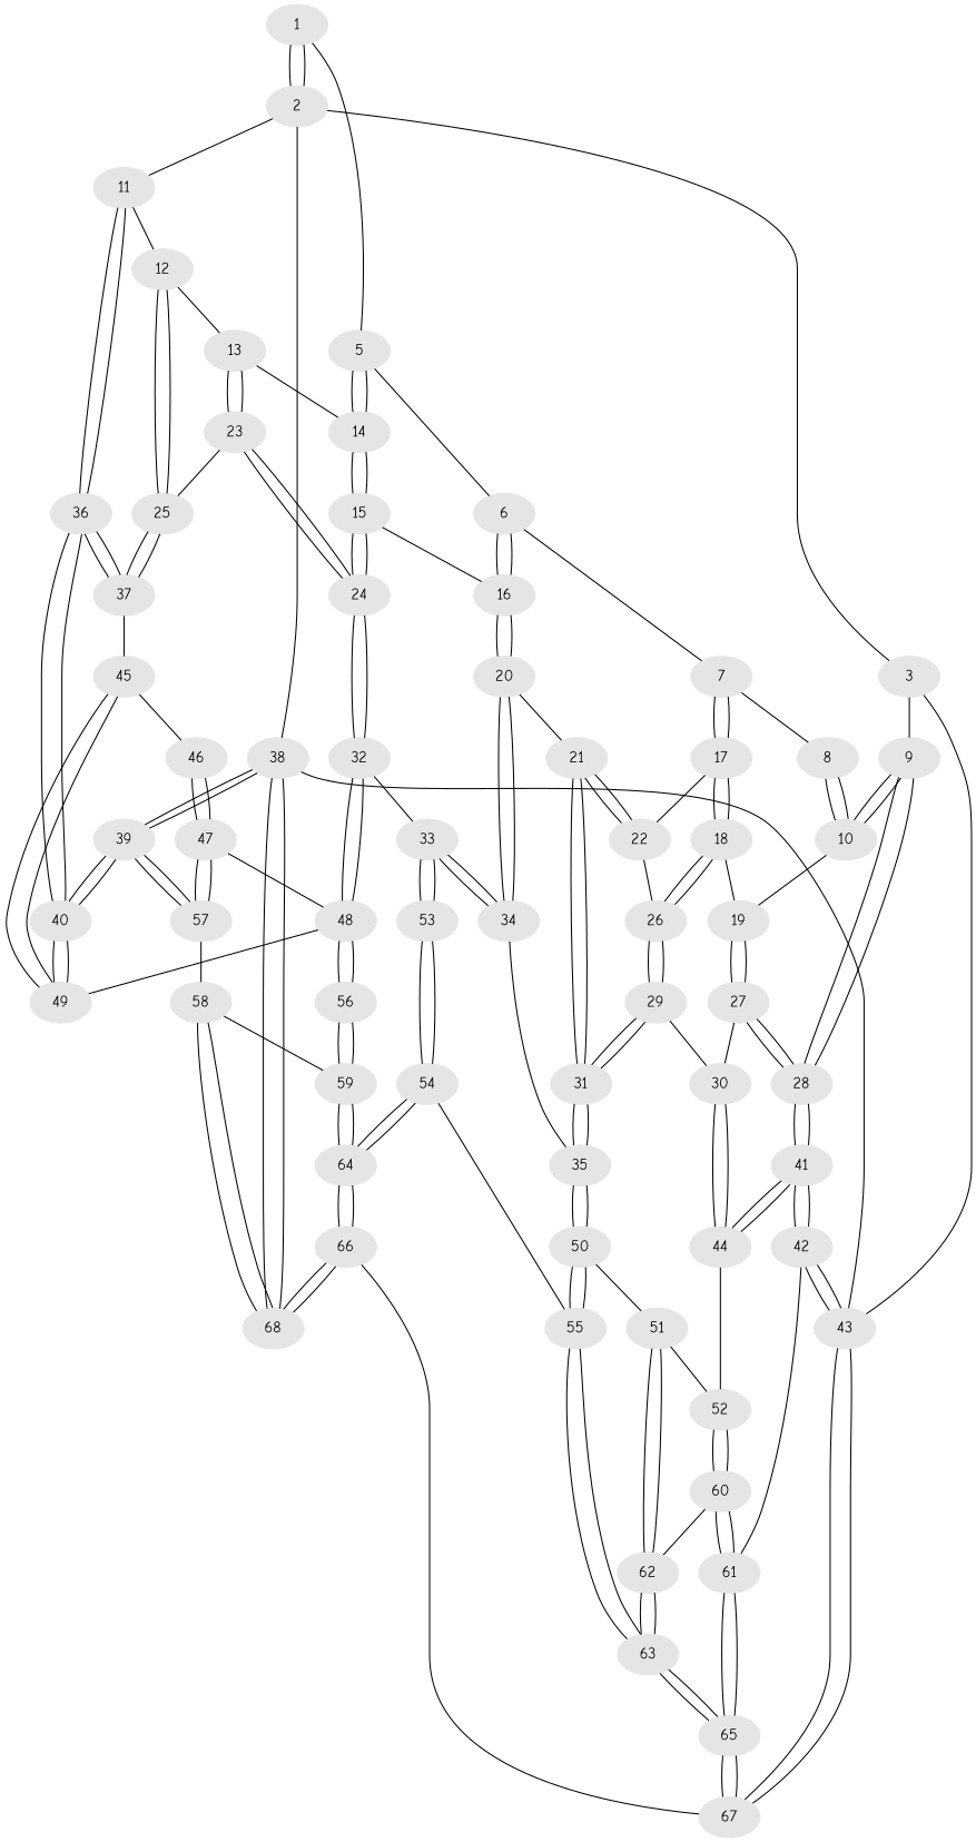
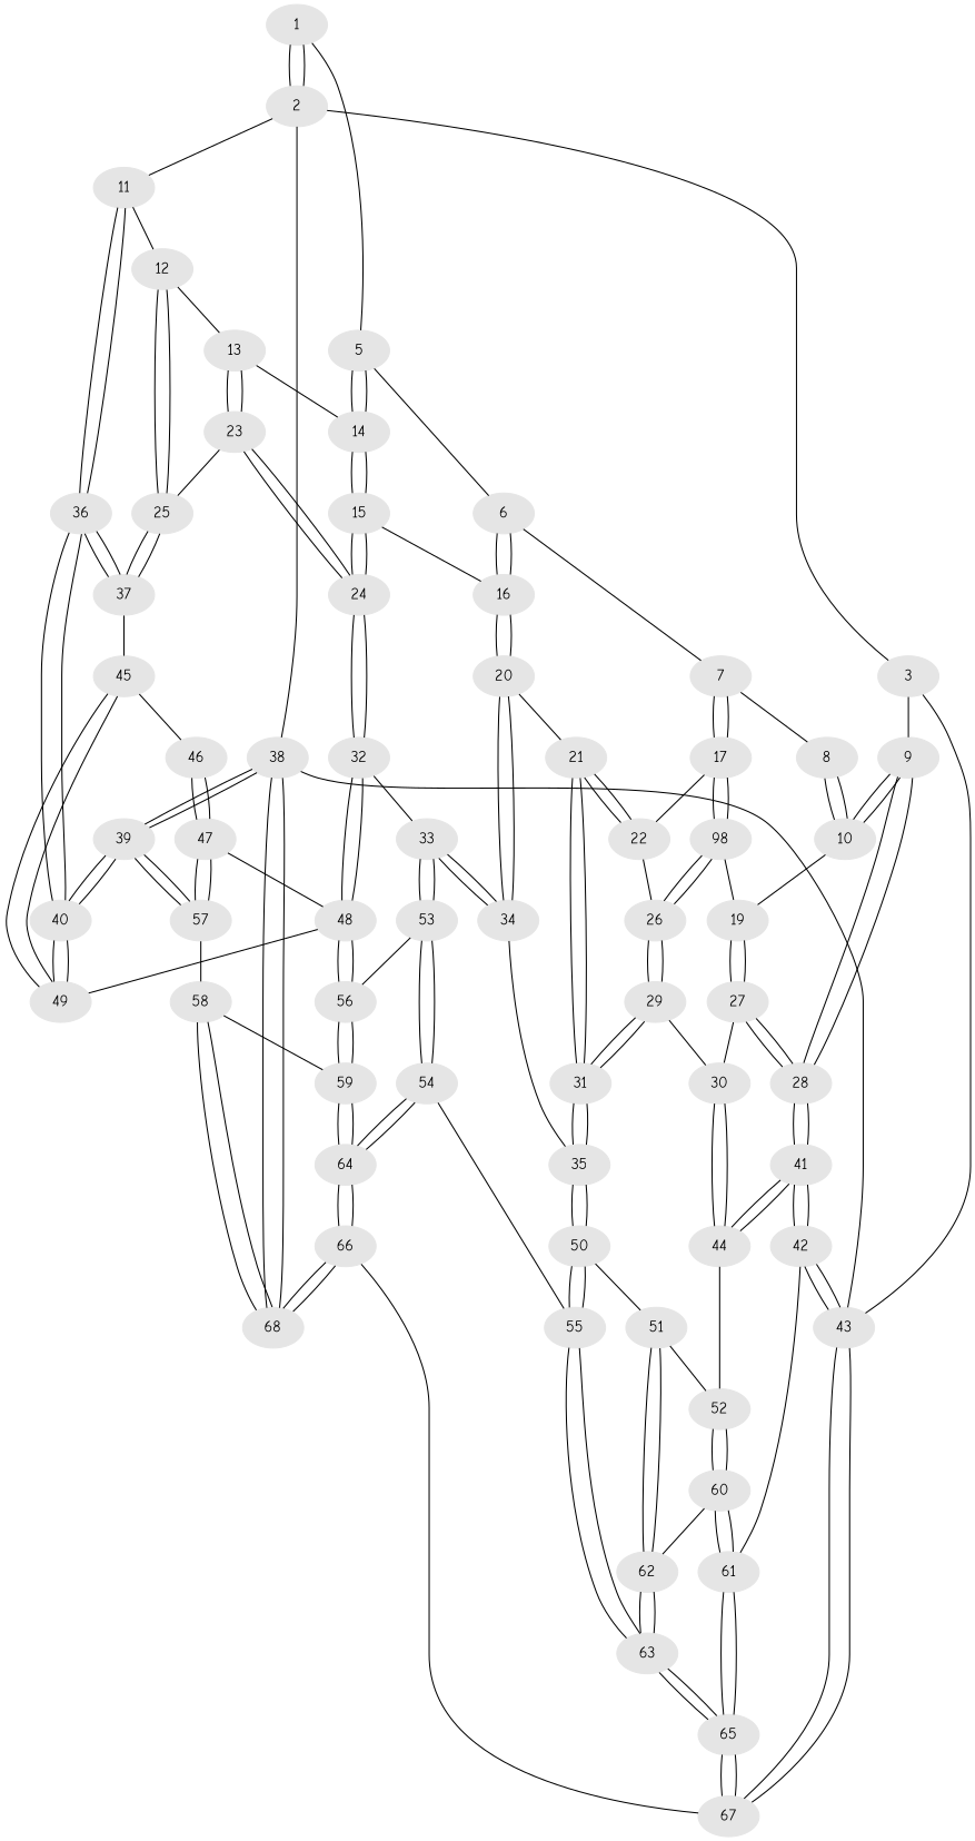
  graph {
    fontname="Comic Neue"
    node [color=gray90 fontname="Comic Neue" style=filled]
    edge [fontname="Comic Neue"]
    1
    2
    5
    3
    11
    38
    6
    14
    9
    43
    12
    36
    39
    68
    10
    28
    67
    8
    7
    16
    15
    17
    20
-   18
+   18 [label=98]
    22
    19
    41
    27
    13
    25
    37
    40
    23
    24
    32
    21
    34
    26
    29
    30
    31
    35
    33
    48
    45
    44
    42
    52
    50
    53
    49
    56
    54
    51
    55
    46
    57
    58
    61
    65
    60
    47
    59
    62
    63
    64
    66
    1 -- 2
    1 -- 2
    1 -- 5
    2 -- 3
    2 -- 11
    2 -- 38
    5 -- 6
    5 -- 14
    5 -- 14
    3 -- 9
    3 -- 43
    11 -- 12
    11 -- 36
    11 -- 36
    38 -- 43
    38 -- 39
    38 -- 39
    38 -- 68
    38 -- 68
    6 -- 7
    6 -- 16
    6 -- 16
    14 -- 15
    14 -- 15
    9 -- 10
    9 -- 10
    9 -- 28
    9 -- 28
    43 -- 67
    43 -- 67
    12 -- 13
    12 -- 25
    12 -- 25
    36 -- 37
    36 -- 37
    36 -- 40
    36 -- 40
    39 -- 40
    39 -- 40
    39 -- 57
    39 -- 57
    10 -- 19
    28 -- 41
    28 -- 41
    8 -- 10
    8 -- 10
    7 -- 8
    7 -- 17
    7 -- 17
    16 -- 20
    16 -- 20
    15 -- 16
    15 -- 24
    15 -- 24
    17 -- 18
    17 -- 18
    17 -- 22
    20 -- 21
    20 -- 34
    20 -- 34
    18 -- 19
    18 -- 26
    18 -- 26
    22 -- 26
    19 -- 27
    19 -- 27
    41 -- 44
    41 -- 44
    41 -- 42
    41 -- 42
    27 -- 28
    27 -- 28
    27 -- 30
    13 -- 14
    13 -- 23
    13 -- 23
    25 -- 37
    25 -- 37
    37 -- 45
    40 -- 49
    40 -- 49
    23 -- 25
    23 -- 24
    23 -- 24
    24 -- 32
    24 -- 32
    32 -- 33
    32 -- 48
    32 -- 48
    21 -- 22
    21 -- 22
    21 -- 31
    21 -- 31
    34 -- 35
    26 -- 29
    26 -- 29
    29 -- 30
    29 -- 31
    29 -- 31
    30 -- 44
    30 -- 44
    31 -- 35
    31 -- 35
    35 -- 50
    35 -- 50
    33 -- 34
    33 -- 34
    33 -- 53
    33 -- 53
    48 -- 49
    48 -- 56
    48 -- 56
    45 -- 49
    45 -- 49
    45 -- 46
    44 -- 52
    42 -- 43
    42 -- 43
    42 -- 61
    52 -- 60
    52 -- 60
    50 -- 51
    50 -- 55
    50 -- 55
+   53 -- 56
    53 -- 54
    53 -- 54
    56 -- 59
    56 -- 59
    54 -- 55
    54 -- 64
    54 -- 64
    51 -- 52
    51 -- 62
    51 -- 62
    55 -- 63
    55 -- 63
    46 -- 47
    46 -- 47
    57 -- 58
    58 -- 68
    58 -- 68
    58 -- 59
    61 -- 65
    61 -- 65
    65 -- 67
    65 -- 67
    60 -- 61
    60 -- 61
    60 -- 62
    47 -- 48
    47 -- 57
    47 -- 57
    59 -- 64
    59 -- 64
    62 -- 63
    62 -- 63
    63 -- 65
    63 -- 65
    64 -- 66
    64 -- 66
    66 -- 68
    66 -- 68
    66 -- 67
  }
